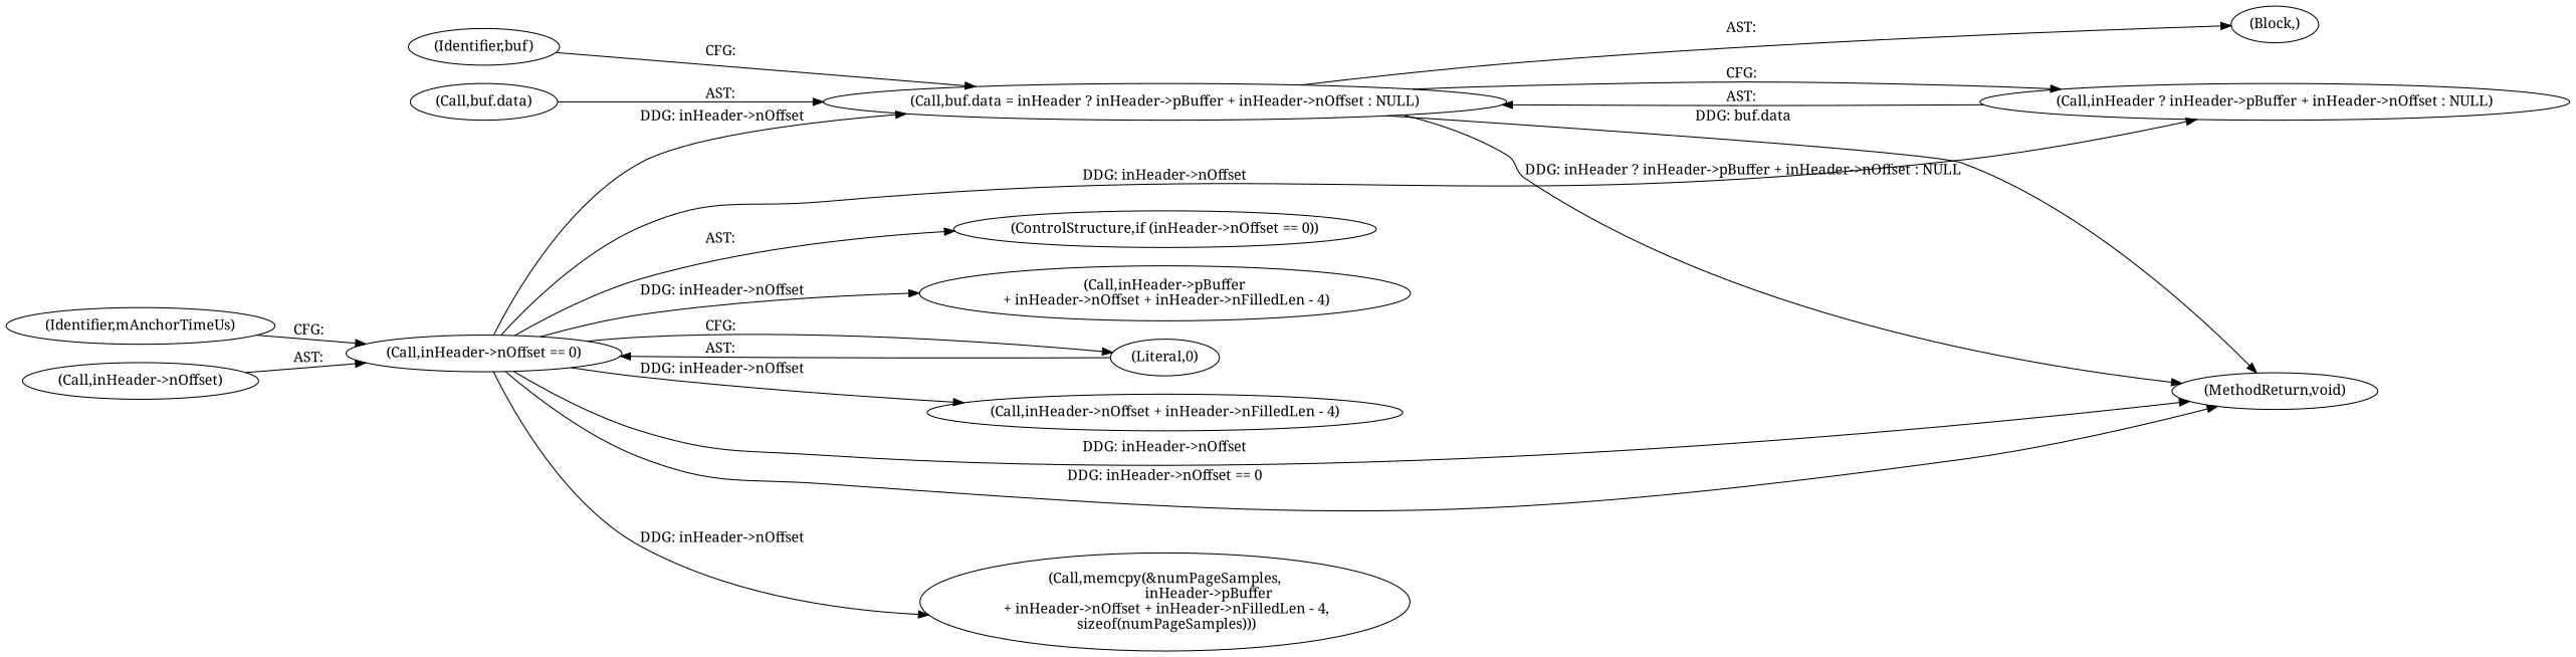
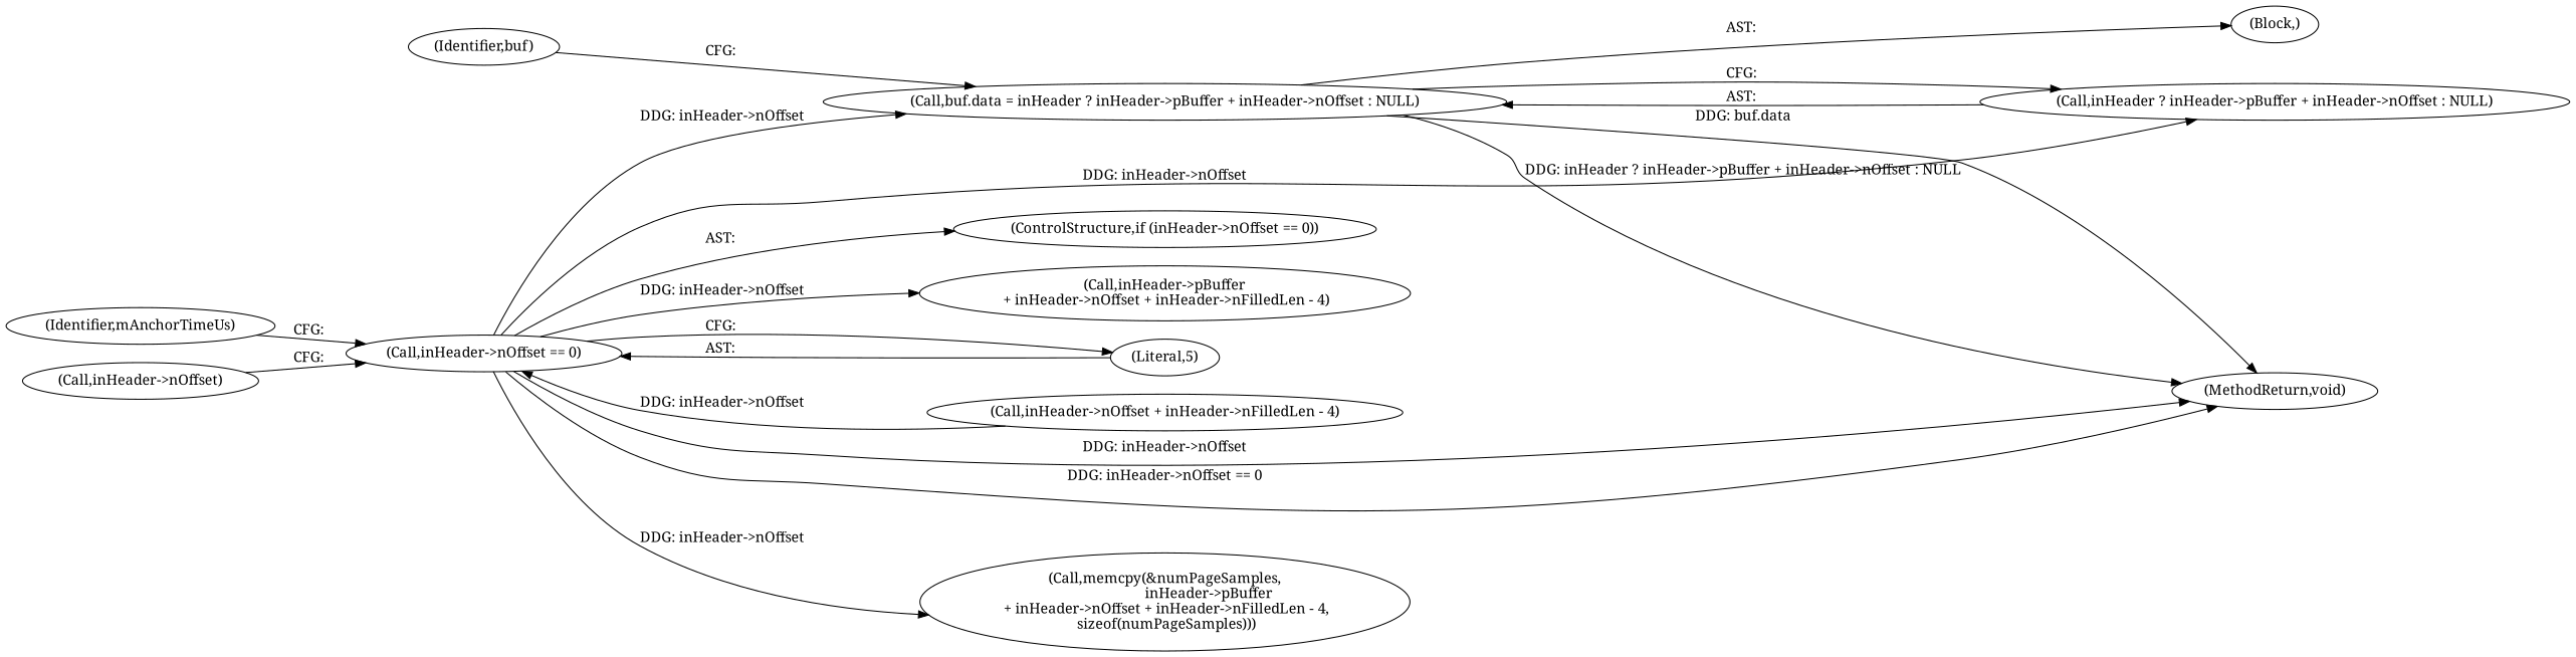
  digraph {
    fontname="Noto Serif"
    rankdir=LR
    node [fontname="Noto Serif"]
    edge [fontname="Noto Serif"]
    n1 [label="(Call,buf.data = inHeader ? inHeader->pBuffer + inHeader->nOffset : NULL)"]
    n2 [label="(MethodReturn,void)"]
    n3 [label="(Call,inHeader ? inHeader->pBuffer + inHeader->nOffset : NULL)"]
    n4 [label="(Block,)"]
    n5 [label="(Call,inHeader->nOffset == 0)"]
    n6 [label="(Call,memcpy(&numPageSamples,\n                       inHeader->pBuffer\n + inHeader->nOffset + inHeader->nFilledLen - 4,\n sizeof(numPageSamples)))"]
    n7 [label="(ControlStructure,if (inHeader->nOffset == 0))"]
    n8 [label="(Call,inHeader->pBuffer\n + inHeader->nOffset + inHeader->nFilledLen - 4)"]
-   n9 [label="(Literal,0)"]
+   n9 [label="(Literal,5)"]
    n10 [label="(Call,inHeader->nOffset + inHeader->nFilledLen - 4)"]
    n11 [label="(Identifier,buf)"]
    n12 [label="(Identifier,mAnchorTimeUs)"]
-   n13 [label="(Call,buf.data)"]
    n14 [label="(Call,inHeader->nOffset)"]
    n1 -> n2 [label="DDG: inHeader ? inHeader->pBuffer + inHeader->nOffset : NULL"]
    n1 -> n2 [label="DDG: buf.data"]
    n1 -> n3 [label="CFG: "]
    n1 -> n4 [label="AST: "]
    n3 -> n1 [label="AST: "]
    n5 -> n1 [label="DDG: inHeader->nOffset"]
    n5 -> n2 [label="DDG: inHeader->nOffset"]
    n5 -> n2 [label="DDG: inHeader->nOffset == 0"]
    n5 -> n3 [label="DDG: inHeader->nOffset"]
    n5 -> n6 [label="DDG: inHeader->nOffset"]
    n5 -> n7 [label="AST: "]
    n5 -> n8 [label="DDG: inHeader->nOffset"]
    n5 -> n9 [label="CFG: "]
-   n5 -> n10 [label="DDG: inHeader->nOffset"]
+   n10 -> n5 [label="DDG: inHeader->nOffset"]
    n9 -> n5 [label="AST: "]
    n11 -> n1 [label="CFG: "]
    n12 -> n5 [label="CFG: "]
-   n13 -> n1 [label="AST: "]
-   n14 -> n5 [label="AST: "]
+   n14 -> n5 [label="CFG: "]
  }
